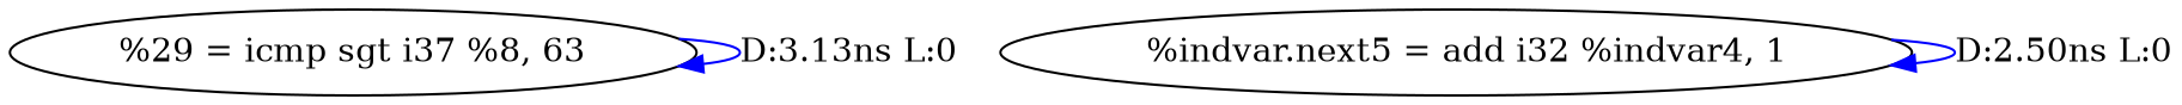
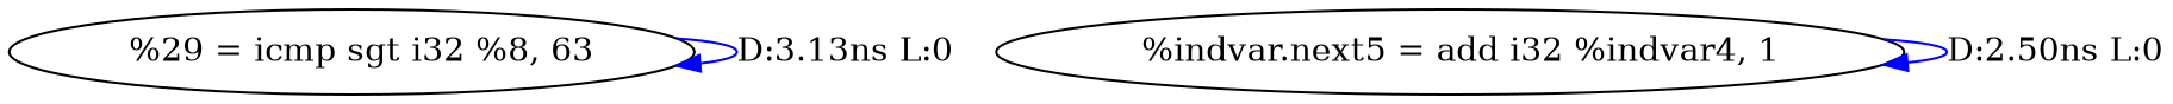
  digraph {
    edge [color=blue]
-   n1 [label="%29 = icmp sgt i37 %8, 63"]
+   n1 [label="  %29 = icmp sgt i32 %8, 63"]
    n2 [label="  %indvar.next5 = add i32 %indvar4, 1"]
    n1 -> n1 [label="D:3.13ns L:0"]
    n2 -> n2 [label="D:2.50ns L:0"]
  }
